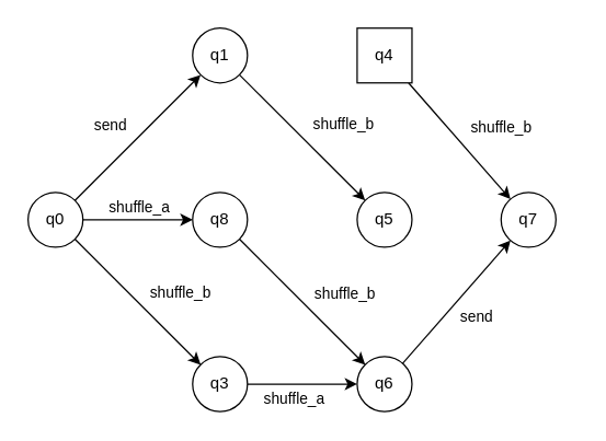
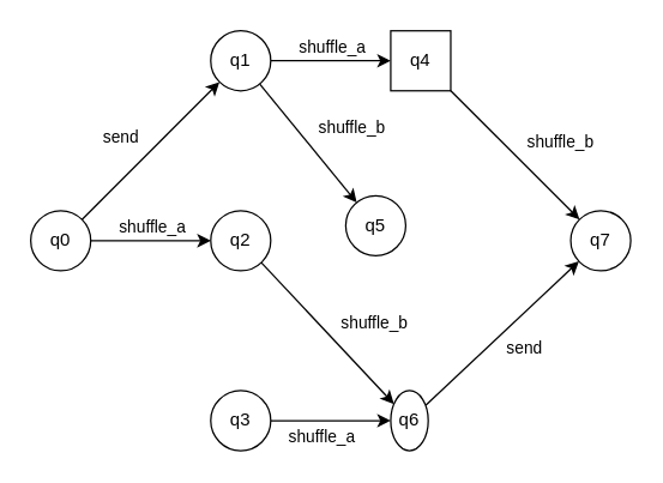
  <mxCell id="0" />
  <mxCell id="1" parent="0" />
  <mxCell id="2" style="rounded=0;orthogonalLoop=1;jettySize=auto;html=1;" edge="1" parent="1" source="8" target="18"><mxGeometry relative="1" as="geometry" /></mxCell>
  <mxCell id="3" value="send" style="edgeLabel;html=1;align=center;verticalAlign=middle;resizable=0;points=[];" vertex="1" connectable="0" parent="2"><mxGeometry x="0.056" y="-1" relative="1" as="geometry"><mxPoint x="-23" y="-8" as="offset" /></mxGeometry></mxCell>
  <mxCell id="4" style="edgeStyle=orthogonalEdgeStyle;rounded=0;orthogonalLoop=1;jettySize=auto;html=1;" edge="1" parent="1" source="8" target="21"><mxGeometry relative="1" as="geometry" /></mxCell>
  <mxCell id="5" value="shuffle_a" style="edgeLabel;html=1;align=center;verticalAlign=middle;resizable=0;points=[];" vertex="1" connectable="0" parent="4"><mxGeometry x="-0.196" y="-1" relative="1" as="geometry"><mxPoint x="8" y="-11" as="offset" /></mxGeometry></mxCell>
- <mxCell id="6" style="rounded=0;orthogonalLoop=1;jettySize=auto;html=1;" edge="1" parent="1" source="8" target="24"><mxGeometry relative="1" as="geometry" /></mxCell>
- <mxCell id="7" value="shuffle_b" style="edgeLabel;html=1;align=center;verticalAlign=middle;resizable=0;points=[];" vertex="1" connectable="0" parent="6"><mxGeometry x="-0.13" y="2" relative="1" as="geometry"><mxPoint x="35" as="offset" /></mxGeometry></mxCell>
  <mxCell id="8" value="q0" style="ellipse;whiteSpace=wrap;html=1;aspect=fixed;" vertex="1" parent="1"><mxGeometry x="20" y="140" width="40" height="40" as="geometry" /></mxCell>
  <mxCell id="9" style="rounded=0;orthogonalLoop=1;jettySize=auto;html=1;" edge="1" parent="1" source="11" target="13"><mxGeometry relative="1" as="geometry" /></mxCell>
  <mxCell id="10" value="shuffle_b" style="edgeLabel;html=1;align=center;verticalAlign=middle;resizable=0;points=[];" vertex="1" connectable="0" parent="9"><mxGeometry x="-0.057" y="3" relative="1" as="geometry"><mxPoint x="30" y="-5" as="offset" /></mxGeometry></mxCell>
  <mxCell id="11" value="q4" style="whiteSpace=wrap;html=1;aspect=fixed;rounded=0;" vertex="1" parent="1"><mxGeometry x="260" y="20" width="40" height="40" as="geometry" /></mxCell>
- <mxCell id="12" value="q5" style="ellipse;whiteSpace=wrap;html=1;aspect=fixed;" vertex="1" parent="1"><mxGeometry x="260" y="140" width="40" height="40" as="geometry" /></mxCell>
- <mxCell id="13" value="q7" style="ellipse;whiteSpace=wrap;html=1;aspect=fixed;" vertex="1" parent="1"><mxGeometry x="365" y="140" width="40" height="40" as="geometry" /></mxCell>
+ <mxCell id="12" value="q5" style="ellipse;whiteSpace=wrap;html=1;aspect=fixed;" vertex="1" parent="1"><mxGeometry x="230" y="130" width="40" height="40" as="geometry" /></mxCell>
+ <mxCell id="13" value="q7" style="ellipse;whiteSpace=wrap;html=1;aspect=fixed;" vertex="1" parent="1"><mxGeometry x="380" y="140" width="40" height="40" as="geometry" /></mxCell>
+ <mxCell id="14" style="rounded=0;orthogonalLoop=1;jettySize=auto;html=1;" edge="1" parent="1" source="18" target="11"><mxGeometry relative="1" as="geometry" /></mxCell>
+ <mxCell id="15" value="shuffle_a" style="edgeLabel;html=1;align=center;verticalAlign=middle;resizable=0;points=[];" vertex="1" connectable="0" parent="14"><mxGeometry x="0.18" y="1" relative="1" as="geometry"><mxPoint x="-7" y="-9" as="offset" /></mxGeometry></mxCell>
  <mxCell id="16" style="rounded=0;orthogonalLoop=1;jettySize=auto;html=1;" edge="1" parent="1" source="18" target="12"><mxGeometry relative="1" as="geometry" /></mxCell>
  <mxCell id="17" value="shuffle_b" style="edgeLabel;html=1;align=center;verticalAlign=middle;resizable=0;points=[];" vertex="1" connectable="0" parent="16"><mxGeometry x="0.042" y="2" relative="1" as="geometry"><mxPoint x="26" y="-11" as="offset" /></mxGeometry></mxCell>
  <mxCell id="18" value="q1" style="ellipse;whiteSpace=wrap;html=1;aspect=fixed;" vertex="1" parent="1"><mxGeometry x="140" y="20" width="40" height="40" as="geometry" /></mxCell>
  <mxCell id="19" style="rounded=0;orthogonalLoop=1;jettySize=auto;html=1;" edge="1" parent="1" source="21" target="27"><mxGeometry relative="1" as="geometry" /></mxCell>
  <mxCell id="20" value="shuffle_b" style="edgeLabel;html=1;align=center;verticalAlign=middle;resizable=0;points=[];" vertex="1" connectable="0" parent="19"><mxGeometry x="-0.176" y="-2" relative="1" as="geometry"><mxPoint x="40" as="offset" /></mxGeometry></mxCell>
- <mxCell id="21" value="q8" style="ellipse;whiteSpace=wrap;html=1;aspect=fixed;" vertex="1" parent="1"><mxGeometry x="140" y="140" width="40" height="40" as="geometry" /></mxCell>
+ <mxCell id="21" value="q2" style="ellipse;whiteSpace=wrap;html=1;aspect=fixed;" vertex="1" parent="1"><mxGeometry x="140" y="140" width="40" height="40" as="geometry" /></mxCell>
  <mxCell id="22" style="rounded=0;orthogonalLoop=1;jettySize=auto;html=1;" edge="1" parent="1" source="24" target="27"><mxGeometry relative="1" as="geometry" /></mxCell>
  <mxCell id="23" value="shuffle_a" style="edgeLabel;html=1;align=center;verticalAlign=middle;resizable=0;points=[];" vertex="1" connectable="0" parent="22"><mxGeometry x="-0.165" y="-3" relative="1" as="geometry"><mxPoint y="7" as="offset" /></mxGeometry></mxCell>
  <mxCell id="24" value="q3" style="ellipse;whiteSpace=wrap;html=1;aspect=fixed;" vertex="1" parent="1"><mxGeometry x="140" y="260" width="40" height="40" as="geometry" /></mxCell>
  <mxCell id="25" style="rounded=0;orthogonalLoop=1;jettySize=auto;html=1;" edge="1" parent="1" source="27" target="13"><mxGeometry relative="1" as="geometry" /></mxCell>
  <mxCell id="26" value="send" style="edgeLabel;html=1;align=center;verticalAlign=middle;resizable=0;points=[];" vertex="1" connectable="0" parent="25"><mxGeometry x="-0.008" relative="1" as="geometry"><mxPoint x="14" y="10" as="offset" /></mxGeometry></mxCell>
- <mxCell id="27" value="q6" style="ellipse;whiteSpace=wrap;html=1;aspect=fixed;" vertex="1" parent="1"><mxGeometry x="260" y="260" width="40" height="40" as="geometry" /></mxCell>
+ <mxCell id="27" value="q6" style="ellipse;whiteSpace=wrap;html=1;aspect=fixed;" vertex="1" parent="1"><mxGeometry x="260" y="260" width="25" height="40" as="geometry" /></mxCell>
